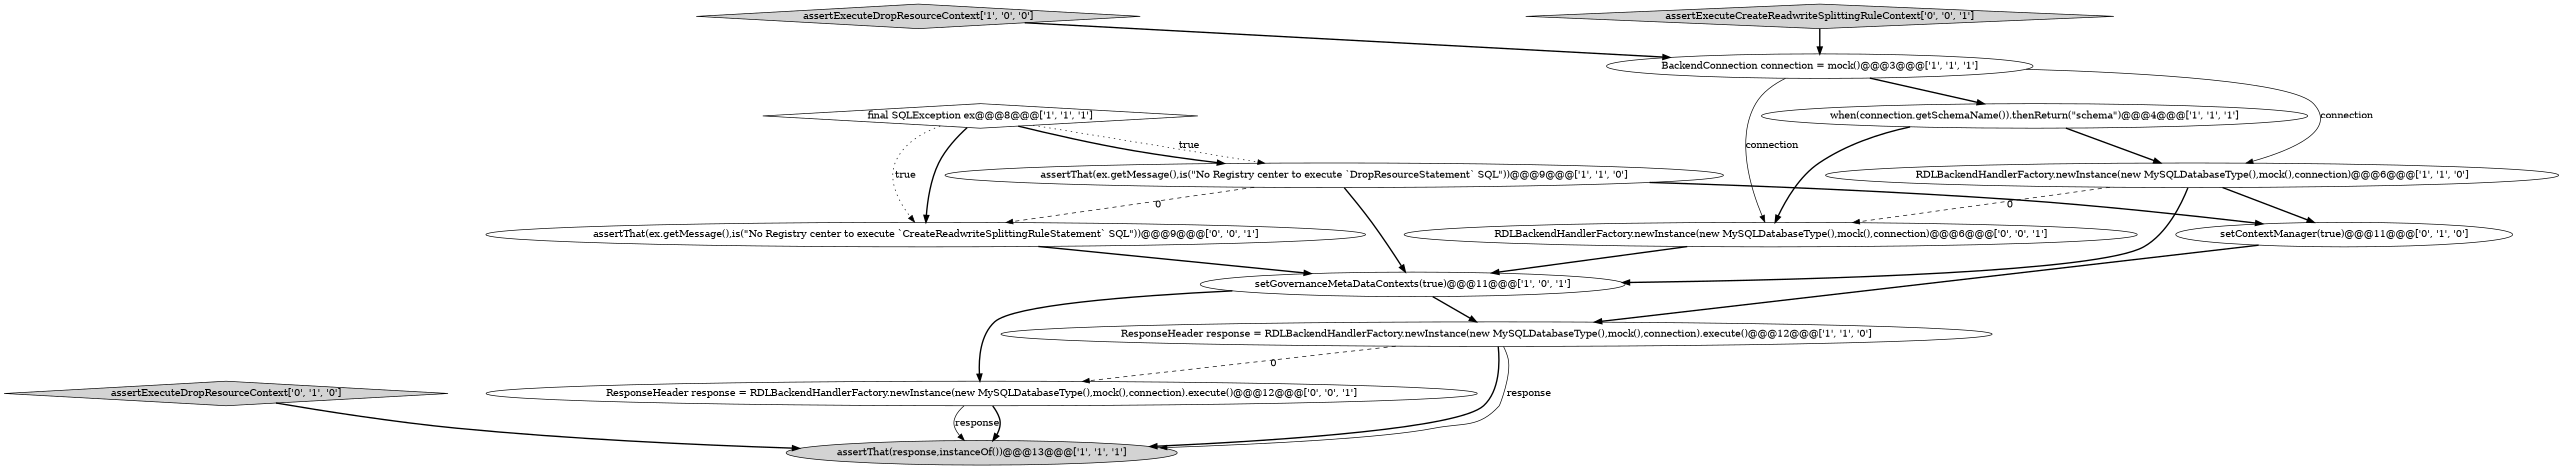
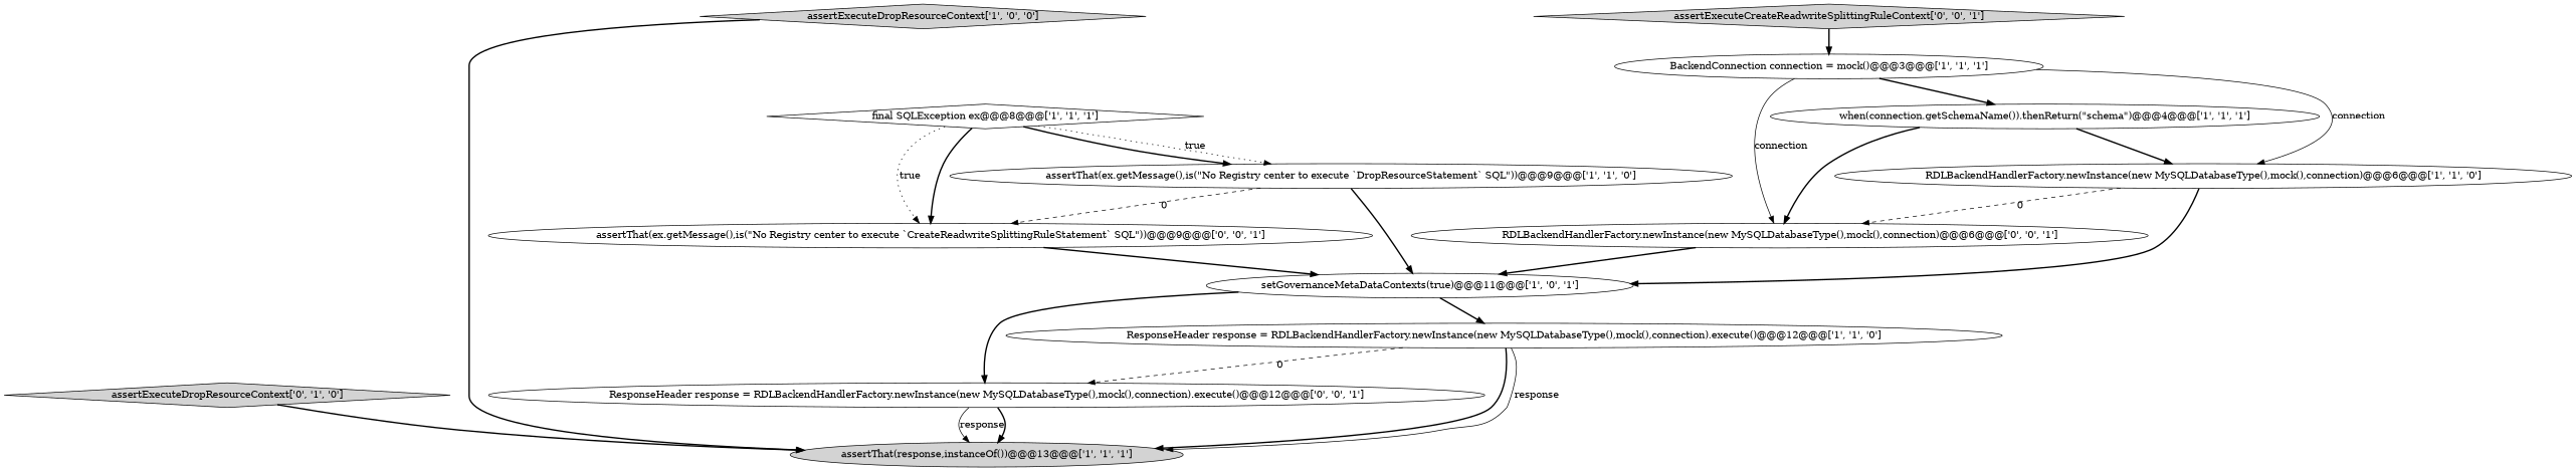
  digraph {
    node [fillcolor=white shape=ellipse style=filled]
    edge [style=bold]
    n1 [fillcolor=lightgray label="assertExecuteDropResourceContext['0', '1', '0']" shape=diamond]
    n2 [fillcolor=lightgray label="assertThat(response,instanceOf())@@@13@@@['1', '1', '1']"]
    n3 [label="BackendConnection connection = mock()@@@3@@@['1', '1', '1']"]
    n4 [label="when(connection.getSchemaName()).thenReturn(\"schema\")@@@4@@@['1', '1', '1']"]
    n5 [label="RDLBackendHandlerFactory.newInstance(new MySQLDatabaseType(),mock(),connection)@@@6@@@['1', '1', '0']"]
    n6 [label="RDLBackendHandlerFactory.newInstance(new MySQLDatabaseType(),mock(),connection)@@@6@@@['0', '0', '1']"]
-   n7 [label="setContextManager(true)@@@11@@@['0', '1', '0']"]
    n8 [label="ResponseHeader response = RDLBackendHandlerFactory.newInstance(new MySQLDatabaseType(),mock(),connection).execute()@@@12@@@['1', '1', '0']"]
    n9 [label="ResponseHeader response = RDLBackendHandlerFactory.newInstance(new MySQLDatabaseType(),mock(),connection).execute()@@@12@@@['0', '0', '1']"]
    n10 [label="final SQLException ex@@@8@@@['1', '1', '1']" shape=diamond]
    n11 [label="assertThat(ex.getMessage(),is(\"No Registry center to execute `CreateReadwriteSplittingRuleStatement` SQL\"))@@@9@@@['0', '0', '1']"]
    n12 [label="assertThat(ex.getMessage(),is(\"No Registry center to execute `DropResourceStatement` SQL\"))@@@9@@@['1', '1', '0']"]
    n13 [label="setGovernanceMetaDataContexts(true)@@@11@@@['1', '0', '1']"]
    n14 [fillcolor=lightgray label="assertExecuteCreateReadwriteSplittingRuleContext['0', '0', '1']" shape=diamond]
    n15 [fillcolor=lightgray label="assertExecuteDropResourceContext['1', '0', '0']" shape=diamond]
    n1 -> n2
    n3 -> n4
    n3 -> n5 [label=connection style=solid]
    n3 -> n6 [label=connection style=solid]
    n4 -> n5
    n4 -> n6
    n5 -> n6 [label=0 style=dashed]
-   n5 -> n7
    n5 -> n13
    n6 -> n13
-   n7 -> n8
    n8 -> n2
    n8 -> n2 [label=response style=solid]
    n8 -> n9 [label=0 style=dashed]
    n9 -> n2 [label=response style=solid]
    n9 -> n2
    n10 -> n11 [label=true style=dotted]
    n10 -> n11
    n10 -> n12 [label=true style=dotted]
    n10 -> n12
    n11 -> n13
-   n12 -> n7
    n12 -> n11 [label=0 style=dashed]
    n12 -> n13
    n13 -> n8
    n13 -> n9
    n14 -> n3
-   n15 -> n3
+   n15 -> n2
  }
